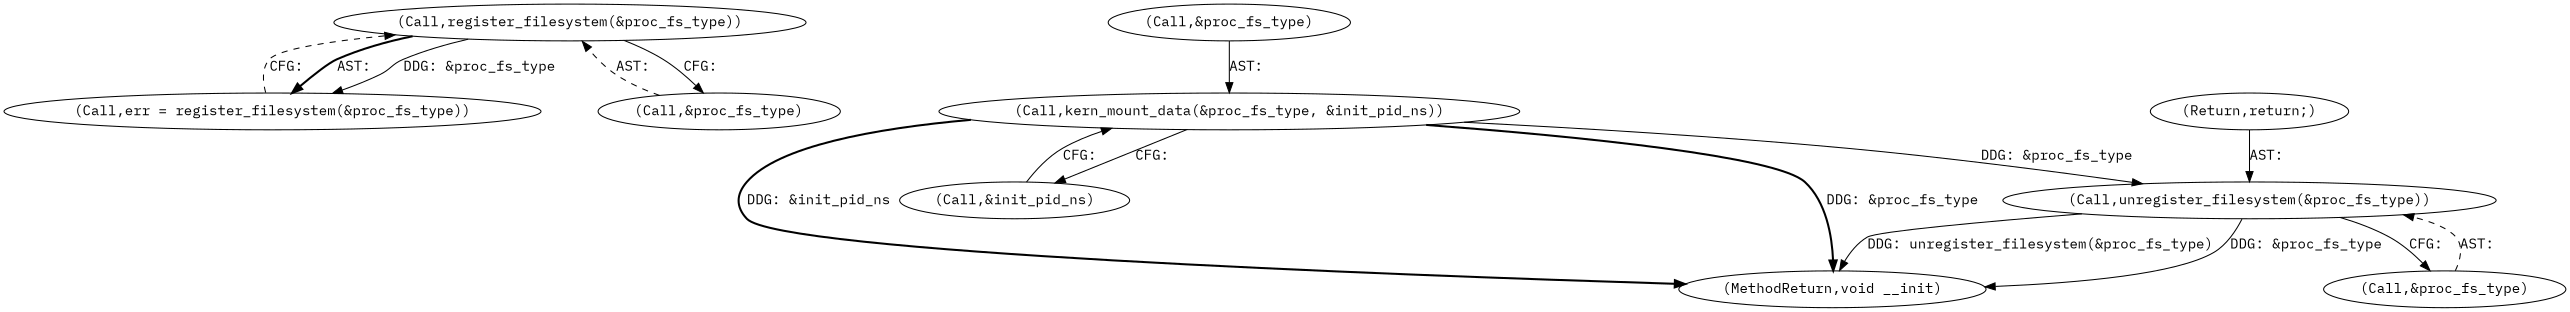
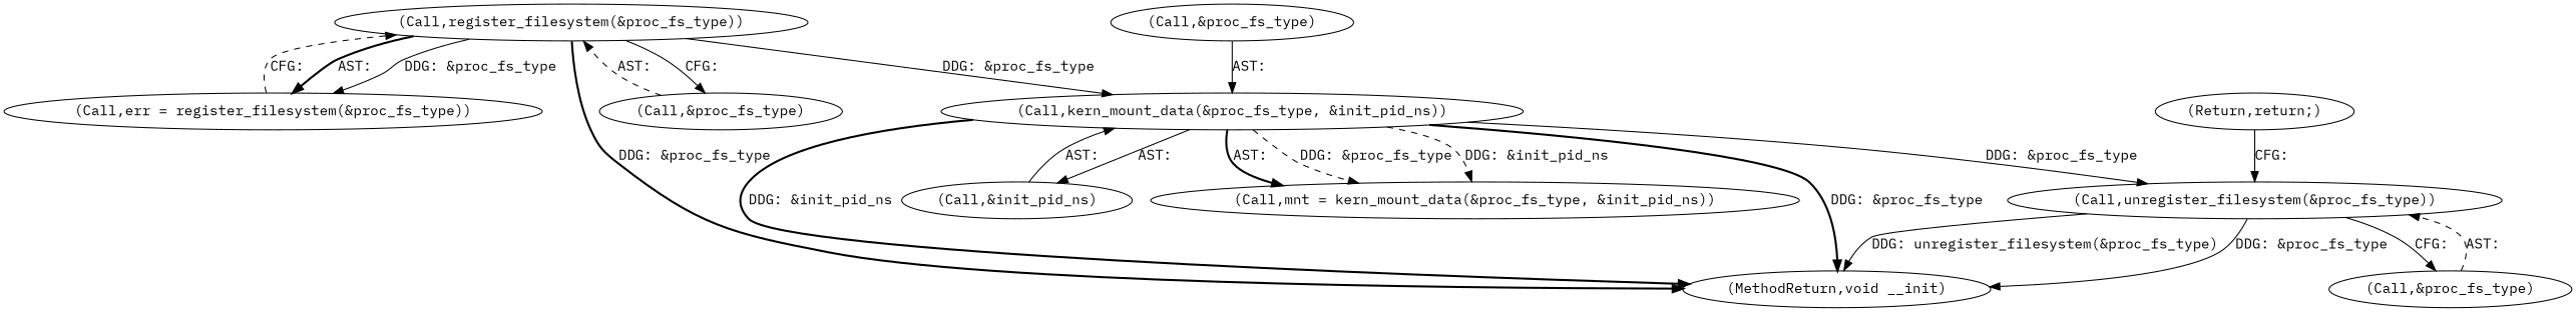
  digraph {
    fontname="IBM Plex Mono"
    node [fontname="IBM Plex Mono"]
    edge [fontname="IBM Plex Mono" style=solid]
    n1 [label="(Call,unregister_filesystem(&proc_fs_type))"]
    n2 [label="(MethodReturn,void __init)"]
    n3 [label="(Call,&proc_fs_type)"]
    n4 [label="(Call,kern_mount_data(&proc_fs_type, &init_pid_ns))"]
    n5 [label="(Call,&init_pid_ns)"]
+   n6 [label="(Call,mnt = kern_mount_data(&proc_fs_type, &init_pid_ns))"]
    n7 [label="(Call,register_filesystem(&proc_fs_type))"]
    n8 [label="(Call,err = register_filesystem(&proc_fs_type))"]
    n9 [label="(Call,&proc_fs_type)"]
    n10 [label="(Return,return;)"]
    n11 [label="(Call,&proc_fs_type)"]
    n1 -> n2 [label="DDG: unregister_filesystem(&proc_fs_type)"]
    n1 -> n2 [label="DDG: &proc_fs_type"]
    n1 -> n3 [label="CFG: "]
    n3 -> n1 [label="AST: " style=dashed]
    n4 -> n1 [label="DDG: &proc_fs_type"]
    n4 -> n2 [label="DDG: &init_pid_ns" style=bold]
    n4 -> n2 [label="DDG: &proc_fs_type" style=bold]
-   n4 -> n5 [label="CFG: "]
-   n5 -> n4 [label="CFG: "]
+   n4 -> n5 [label="AST: "]
+   n4 -> n6 [label="AST: " style=bold]
+   n4 -> n6 [label="DDG: &proc_fs_type" style=dashed]
+   n4 -> n6 [label="DDG: &init_pid_ns" style=dashed]
+   n5 -> n4 [label="AST: "]
+   n7 -> n2 [label="DDG: &proc_fs_type" style=bold]
+   n7 -> n4 [label="DDG: &proc_fs_type"]
    n7 -> n8 [label="AST: " style=bold]
    n7 -> n8 [label="DDG: &proc_fs_type"]
    n7 -> n9 [label="CFG: "]
    n8 -> n7 [label="CFG: " style=dashed]
    n9 -> n7 [label="AST: " style=dashed]
-   n10 -> n1 [label="AST: "]
+   n10 -> n1 [label="CFG: "]
    n11 -> n4 [label="AST: "]
  }
